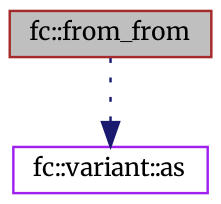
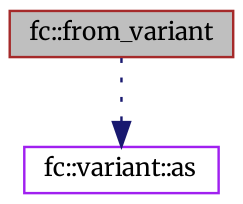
  digraph {
    rankdir=TB
    fontname=Merriweather
    node [fontname=Merriweather fontsize=10 shape=record style=filled]
-   n1 [color=brown fillcolor=grey75 fontcolor=black height=0.2 label="fc::from_from" width=0.4]
+   n1 [color=brown fillcolor=grey75 fontcolor=black height=0.2 label="fc::from_variant" width=0.4]
    n2 [color=purple fillcolor=white height=0.2 label="fc::variant::as" width=0.4]
    n1 -> n2 [color=midnightblue fontname=Merriweather fontsize=10 labelfontname=Helvetica labelfontsize=10 style=dotted]
  }
